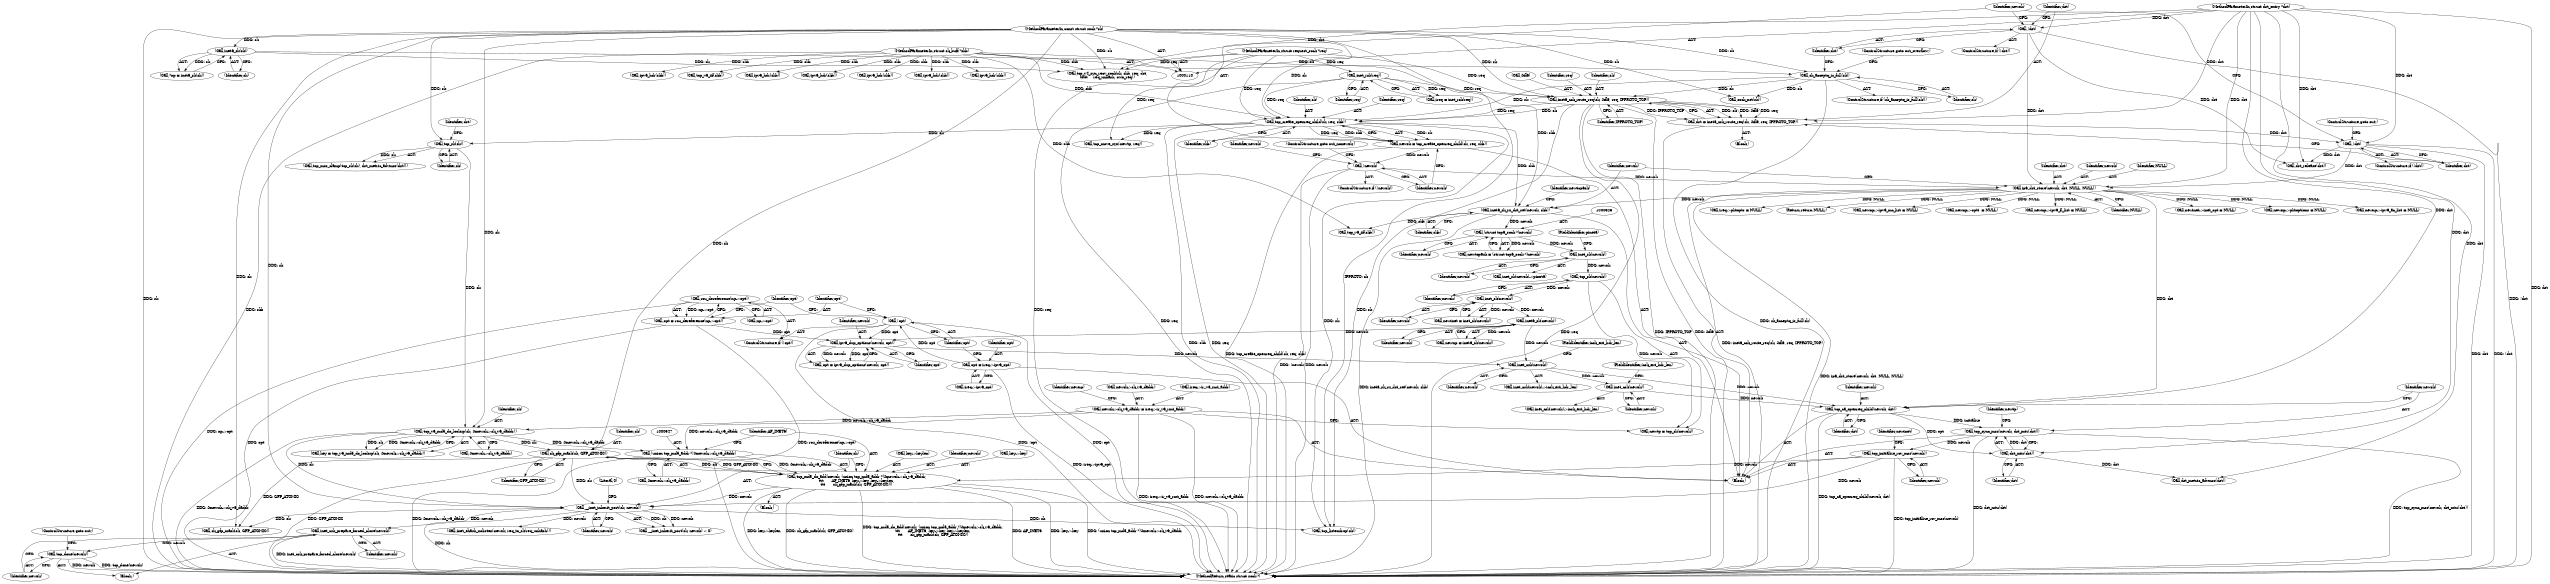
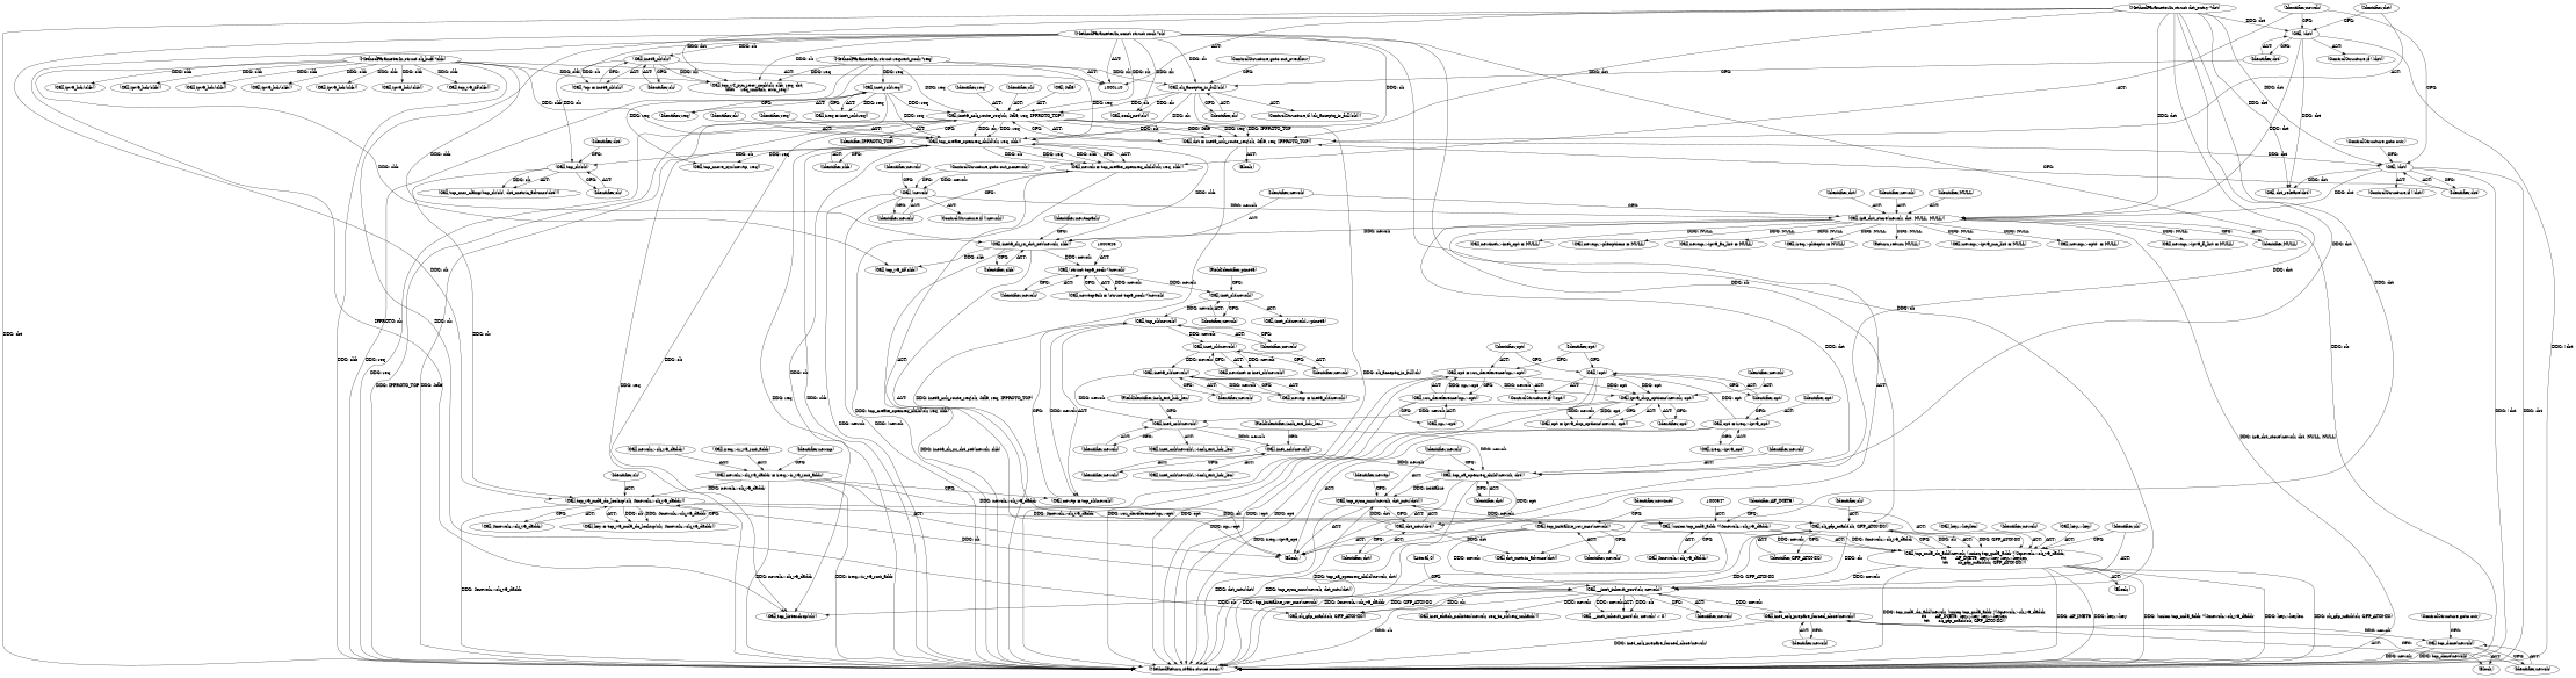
  digraph {
    n1 [label="(Call,inet_csk_prepare_forced_close(newsk))"]
    n2 [label="(Call,tcp_done(newsk))"]
    n3 [label="(Block,)"]
    n4 [label="(MethodReturn,static struct sock *)"]
    n5 [label="(Identifier,newsk)"]
    n6 [label="(Identifier,newsk)"]
    n7 [label="(Call,__inet_inherit_port(sk, newsk))"]
    n8 [label="(Call,inet_ehash_nolisten(newsk, req_to_sk(req_unhash)))"]
    n9 [label="(Call,sk_gfp_mask(sk, GFP_ATOMIC))"]
    n10 [label="(Call,__inet_inherit_port(sk, newsk) < 0)"]
    n11 [label="(Call,tcp_listendrop(sk))"]
    n12 [label="(Identifier,newsk)"]
    n13 [label="(Call,sk_gfp_mask(sk, GFP_ATOMIC))"]
    n14 [label="(Call,tcp_md5_do_add(newsk, (union tcp_md5_addr *)&newsk->sk_v6_daddr,\n\t\t\t       AF_INET6, key->key, key->keylen,\n\t\t\t       sk_gfp_mask(sk, GFP_ATOMIC)))"]
    n15 [label="(Identifier,GFP_ATOMIC)"]
    n16 [label="(Block,)"]
    n17 [label="(Call,tcp_v6_md5_do_lookup(sk, &newsk->sk_v6_daddr))"]
    n18 [label="(Call,(union tcp_md5_addr *)&newsk->sk_v6_daddr)"]
    n19 [label="(Call,key = tcp_v6_md5_do_lookup(sk, &newsk->sk_v6_daddr))"]
    n20 [label="(Call,&newsk->sk_v6_daddr)"]
    n21 [label="(Call,&newsk->sk_v6_daddr)"]
    n22 [label="(Call,tcp_sk(sk))"]
    n23 [label="(Identifier,sk)"]
    n24 [label="(Call,tcp_mss_clamp(tcp_sk(sk), dst_metric_advmss(dst)))"]
    n25 [label="(Call,tcp_create_openreq_child(sk, req, skb))"]
    n26 [label="(Call,inet6_sk_rx_dst_set(newsk, skb))"]
    n27 [label="(Call,newsk = tcp_create_openreq_child(sk, req, skb))"]
    n28 [label="(Identifier,skb)"]
    n29 [label="(Call,tcp_move_syn(newtp, req))"]
    n30 [label="(Call,tcp_v6_iif(skb))"]
    n31 [label="(Block,)"]
    n32 [label="(Call,(struct tcp6_sock *)newsk)"]
    n33 [label="(Identifier,skb)"]
    n34 [label="(Call,!newsk)"]
    n35 [label="(Call,inet6_csk_route_req(sk, &fl6, req, IPPROTO_TCP))"]
    n36 [label="(Call,dst = inet6_csk_route_req(sk, &fl6, req, IPPROTO_TCP))"]
    n37 [label="(Identifier,IPPROTO_TCP)"]
    n38 [label="(Call,!dst)"]
    n39 [label="(Block,)"]
    n40 [label="(Call,sk_acceptq_is_full(sk))"]
    n41 [label="(ControlStructure,if (sk_acceptq_is_full(sk)))"]
    n42 [label="(Call,sock_net(sk))"]
    n43 [label="(Identifier,sk)"]
    n44 [label="(Call,inet6_sk(sk))"]
    n45 [label="(Call,tcp_v4_syn_recv_sock(sk, skb, req, dst,\n\t\t\t\t\t     req_unhash, own_req))"]
    n46 [label="(Identifier,sk)"]
    n47 [label="(Call,*np = inet6_sk(sk))"]
    n48 [label="(MethodParameterIn,const struct sock *sk)"]
    1000110
    n50 [label="(Call,inet_rsk(req))"]
    n51 [label="(Call,ireq = inet_rsk(req))"]
    n52 [label="(Identifier,req)"]
    n53 [label="(MethodParameterIn,struct request_sock *req)"]
    n54 [label="(MethodParameterIn,struct sk_buff *skb)"]
    n55 [label="(Call,ipv6_hdr(skb))"]
    n56 [label="(Call,ipv6_hdr(skb))"]
    n57 [label="(Call,ipv6_hdr(skb))"]
    n58 [label="(Call,ipv6_hdr(skb))"]
    n59 [label="(Call,tcp_v6_iif(skb))"]
    n60 [label="(Call,ipv6_hdr(skb))"]
    n61 [label="(Call,ipv6_hdr(skb))"]
    n62 [label="(Call,newsk->sk_v6_daddr = ireq->ir_v6_rmt_addr)"]
    n63 [label="(Call,newtp = tcp_sk(newsk))"]
    n64 [label="(Call,ireq->ir_v6_rmt_addr)"]
    n65 [label="(Call,tcp_initialize_rcv_mss(newsk))"]
    n66 [label="(Identifier,newsk)"]
    n67 [label="(Call,tcp_sync_mss(newsk, dst_mtu(dst)))"]
    n68 [label="(Call,dst_mtu(dst))"]
    n69 [label="(Call,dst_metric_advmss(dst))"]
    n70 [label="(Identifier,dst)"]
    n71 [label="(Call,tcp_ca_openreq_child(newsk, dst))"]
    n72 [label="(Identifier,dst)"]
    n73 [label="(Call,inet_csk(newsk))"]
    n74 [label="(Identifier,newsk)"]
    n75 [label="(Call,inet_csk(newsk)->icsk_ext_hdr_len)"]
    n76 [label="(Call,inet_csk(newsk))"]
    n77 [label="(Call,inet_csk(newsk)->icsk_ext_hdr_len)"]
    n78 [label="(Identifier,newsk)"]
    n79 [label="(Call,ipv6_dup_options(newsk, opt))"]
    n80 [label="(Identifier,opt)"]
    n81 [label="(Call,opt = ipv6_dup_options(newsk, opt))"]
    n82 [label="(Call,inet6_sk(newsk))"]
    n83 [label="(Call,newnp = inet6_sk(newsk))"]
    n84 [label="(Identifier,newsk)"]
    n85 [label="(Call,inet_sk(newsk))"]
    n86 [label="(Call,newinet = inet_sk(newsk))"]
    n87 [label="(Identifier,newsk)"]
    n88 [label="(Call,tcp_sk(newsk))"]
    n89 [label="(Identifier,newsk)"]
    n90 [label="(Call,inet_sk(newsk))"]
    n91 [label="(Identifier,newsk)"]
    n92 [label="(Call,inet_sk(newsk)->pinet6)"]
    n93 [label="(Identifier,newsk)"]
    n94 [label="(Call,newtcp6sk = (struct tcp6_sock *)newsk)"]
    n95 [label="(Call,ip6_dst_store(newsk, dst, NULL, NULL))"]
    n96 [label="(Call,newnp->ipv6_ac_list = NULL)"]
    n97 [label="(Call,ireq->pktopts = NULL)"]
    n98 [label="(Return,return NULL;)"]
    n99 [label="(Call,newnp->ipv6_mc_list = NULL)"]
    n100 [label="(Call,newnp->opt\t  = NULL)"]
    n101 [label="(Call,newnp->ipv6_fl_list = NULL)"]
    n102 [label="(Identifier,NULL)"]
    n103 [label="(Call,newinet->inet_opt = NULL)"]
    n104 [label="(Call,newnp->pktoptions = NULL)"]
    n105 [label="(Identifier,newsk)"]
    n106 [label="(ControlStructure,if (!newsk))"]
    n107 [label="(Call,!dst)"]
    n108 [label="(Call,dst_release(dst))"]
    n109 [label="(Identifier,dst)"]
    n110 [label="(ControlStructure,if (!dst))"]
    n111 [label="(MethodParameterIn,struct dst_entry *dst)"]
    n112 [label="(ControlStructure,if (!dst))"]
    n113 [label="(Identifier,dst)"]
    n114 [label="(Call,!opt)"]
    n115 [label="(Identifier,opt)"]
    n116 [label="(ControlStructure,if (!opt))"]
    n117 [label="(Call,opt = ireq->ipv6_opt)"]
    n118 [label="(Call,ireq->ipv6_opt)"]
    n119 [label="(Call,opt = rcu_dereference(np->opt))"]
    n120 [label="(Call,rcu_dereference(np->opt))"]
    n121 [label="(Call,np->opt)"]
    n122 [label="(ControlStructure,goto out_nonewsk;)"]
    n123 [label="(Identifier,opt)"]
    n124 [label="(Identifier,dst)"]
    n125 [label="(ControlStructure,goto out;)"]
    n126 [label="(Identifier,req)"]
    n127 [label="(Identifier,newnp)"]
    n128 [label="(ControlStructure,goto out;)"]
    n129 [label="(FieldIdentifier,icsk_ext_hdr_len)"]
    n130 [label="(Identifier,newsk)"]
    n131 [label="(Identifier,sk)"]
    n132 [label="(Identifier,newsk)"]
    n133 [label="(Identifier,opt)"]
    n134 [label="(Identifier,sk)"]
    n135 [label="(Identifier,sk)"]
    n136 [label="(Call,newsk->sk_v6_daddr)"]
    n137 [label="(Identifier,newsk)"]
    n138 [label="(Identifier,newtcp6sk)"]
    n139 [label="(Identifier,sk)"]
    n140 [label="(FieldIdentifier,icsk_ext_hdr_len)"]
    n141 [label="(Identifier,newinet)"]
    n142 [label="(Identifier,newsk)"]
    n143 [label="(Identifier,opt)"]
    n144 [label="(Identifier,newsk)"]
    n145 [label="(Identifier,newsk)"]
    n146 [label="(Identifier,dst)"]
    n147 [label="(Identifier,newsk)"]
    n148 [label="(Identifier,newtp)"]
    n149 [label="(Identifier,NULL)"]
    n150 [label="(Identifier,dst)"]
    n151 [label="(Call,key->keylen)"]
    n152 [label="(Call,&fl6)"]
    n153 [label="(Identifier,req)"]
    n154 [label="(Identifier,newsk)"]
    n155 [label="(Identifier,sk)"]
    n156 [label="(Call,key->key)"]
    n157 [label="(Identifier,AF_INET6)"]
    n158 [label="(ControlStructure,goto out_overflow;)"]
    n159 [label="(FieldIdentifier,pinet6)"]
    n160 [label="(Literal,0)"]
    1000325
    1000547
    n1 -> n2 [label="DDG: newsk"]
    n1 -> n3 [label="AST: "]
    n1 -> n4 [label="DDG: inet_csk_prepare_forced_close(newsk)"]
    n1 -> n5 [label="CFG: "]
    n2 -> n3 [label="AST: "]
    n2 -> n4 [label="DDG: tcp_done(newsk)"]
    n2 -> n4 [label="DDG: newsk"]
    n2 -> n6 [label="CFG: "]
    n5 -> n1 [label="AST: "]
    n6 -> n1 [label="CFG: "]
    n6 -> n2 [label="AST: "]
    n7 -> n1 [label="DDG: newsk"]
    n7 -> n4 [label="DDG: sk"]
    n7 -> n8 [label="DDG: newsk"]
    n7 -> n9 [label="DDG: sk"]
    n7 -> n10 [label="AST: "]
    n7 -> n10 [label="DDG: sk"]
    n7 -> n10 [label="DDG: newsk"]
    n7 -> n11 [label="DDG: sk"]
    n7 -> n12 [label="CFG: "]
    n12 -> n7 [label="AST: "]
    n13 -> n4 [label="DDG: GFP_ATOMIC"]
    n13 -> n7 [label="DDG: sk"]
    n13 -> n9 [label="DDG: GFP_ATOMIC"]
    n13 -> n14 [label="AST: "]
    n13 -> n14 [label="DDG: sk"]
    n13 -> n14 [label="DDG: GFP_ATOMIC"]
    n13 -> n15 [label="CFG: "]
    n14 -> n4 [label="DDG: key->key"]
    n14 -> n4 [label="DDG: (union tcp_md5_addr *)&newsk->sk_v6_daddr"]
    n14 -> n4 [label="DDG: key->keylen"]
    n14 -> n4 [label="DDG: sk_gfp_mask(sk, GFP_ATOMIC)"]
    n14 -> n4 [label="DDG: tcp_md5_do_add(newsk, (union tcp_md5_addr *)&newsk->sk_v6_daddr,\n\t\t\t       AF_INET6, key->key, key->keylen,\n\t\t\t       sk_gfp_mask(sk, GFP_ATOMIC))"]
    n14 -> n4 [label="DDG: AF_INET6"]
    n14 -> n7 [label="DDG: newsk"]
    n14 -> n13 [label="CFG: "]
    n14 -> n16 [label="AST: "]
    n15 -> n13 [label="AST: "]
    n17 -> n4 [label="DDG: &newsk->sk_v6_daddr"]
    n17 -> n7 [label="DDG: sk"]
    n17 -> n13 [label="DDG: sk"]
    n17 -> n18 [label="DDG: &newsk->sk_v6_daddr"]
    n17 -> n19 [label="AST: "]
    n17 -> n19 [label="DDG: sk"]
    n17 -> n19 [label="DDG: &newsk->sk_v6_daddr"]
    n17 -> n20 [label="CFG: "]
    n18 -> n4 [label="DDG: &newsk->sk_v6_daddr"]
    n18 -> n14 [label="AST: "]
    n18 -> n14 [label="DDG: &newsk->sk_v6_daddr"]
    n18 -> n21 [label="CFG: "]
    n19 -> n17 [label="CFG: "]
    n20 -> n17 [label="AST: "]
    n21 -> n18 [label="AST: "]
    n22 -> n17 [label="DDG: sk"]
    n22 -> n23 [label="CFG: "]
    n22 -> n24 [label="AST: "]
    n22 -> n24 [label="DDG: sk"]
    n23 -> n22 [label="AST: "]
    n25 -> n4 [label="DDG: skb"]
    n25 -> n4 [label="DDG: req"]
    n25 -> n11 [label="DDG: sk"]
    n25 -> n22 [label="DDG: sk"]
    n25 -> n26 [label="DDG: skb"]
    n25 -> n27 [label="AST: "]
    n25 -> n27 [label="DDG: sk"]
    n25 -> n27 [label="DDG: req"]
    n25 -> n27 [label="DDG: skb"]
    n25 -> n28 [label="CFG: "]
    n25 -> n29 [label="DDG: req"]
    n26 -> n4 [label="DDG: inet6_sk_rx_dst_set(newsk, skb)"]
    n26 -> n30 [label="DDG: skb"]
    n26 -> n31 [label="AST: "]
    n26 -> n32 [label="DDG: newsk"]
    n26 -> n33 [label="CFG: "]
    n27 -> n4 [label="DDG: tcp_create_openreq_child(sk, req, skb)"]
    n27 -> n25 [label="CFG: "]
    n27 -> n31 [label="AST: "]
    n27 -> n34 [label="DDG: newsk"]
    n28 -> n25 [label="AST: "]
    n32 -> n90 [label="DDG: newsk"]
    n32 -> n93 [label="CFG: "]
    n32 -> n94 [label="AST: "]
    n32 -> n94 [label="DDG: newsk"]
    n33 -> n26 [label="AST: "]
    n34 -> n4 [label="DDG: newsk"]
    n34 -> n4 [label="DDG: !newsk"]
    n34 -> n95 [label="DDG: newsk"]
    n34 -> n105 [label="CFG: "]
    n34 -> n106 [label="AST: "]
    n35 -> n4 [label="DDG: &fl6"]
    n35 -> n4 [label="DDG: IPPROTO_TCP"]
    n35 -> n4 [label="DDG: req"]
    n35 -> n11 [label="DDG: sk"]
    n35 -> n25 [label="DDG: sk"]
    n35 -> n25 [label="DDG: req"]
    n35 -> n36 [label="AST: "]
    n35 -> n36 [label="DDG: sk"]
    n35 -> n36 [label="DDG: &fl6"]
    n35 -> n36 [label="DDG: req"]
    n35 -> n36 [label="DDG: IPPROTO_TCP"]
    n35 -> n37 [label="CFG: "]
    n36 -> n4 [label="DDG: inet6_csk_route_req(sk, &fl6, req, IPPROTO_TCP)"]
    n36 -> n35 [label="CFG: "]
    n36 -> n38 [label="DDG: dst"]
    n36 -> n39 [label="AST: "]
    n37 -> n35 [label="AST: "]
    n38 -> n4 [label="DDG: !dst"]
    n38 -> n4 [label="DDG: dst"]
    n38 -> n95 [label="DDG: dst"]
    n38 -> n108 [label="DDG: dst"]
    n38 -> n112 [label="AST: "]
    n38 -> n113 [label="CFG: "]
    n40 -> n4 [label="DDG: sk_acceptq_is_full(sk)"]
    n40 -> n25 [label="DDG: sk"]
    n40 -> n35 [label="DDG: sk"]
    n40 -> n41 [label="AST: "]
    n40 -> n42 [label="DDG: sk"]
    n40 -> n43 [label="CFG: "]
    n43 -> n40 [label="AST: "]
    n44 -> n40 [label="DDG: sk"]
    n44 -> n45 [label="DDG: sk"]
    n44 -> n46 [label="CFG: "]
    n44 -> n47 [label="AST: "]
    n44 -> n47 [label="DDG: sk"]
    n46 -> n44 [label="AST: "]
    n47 -> n44 [label="CFG: "]
    n48 -> n4 [label="DDG: sk"]
    n48 -> n7 [label="DDG: sk"]
    n48 -> n9 [label="DDG: sk"]
    n48 -> n11 [label="IPPROTO: sk"]
    n48 -> n13 [label="DDG: sk"]
    n48 -> n17 [label="DDG: sk"]
    n48 -> n22 [label="DDG: sk"]
    n48 -> n25 [label="DDG: sk"]
    n48 -> n35 [label="DDG: sk"]
    n48 -> n40 [label="DDG: sk"]
    n48 -> n42 [label="DDG: sk"]
    n48 -> n44 [label="DDG: sk"]
    n48 -> n45 [label="DDG: sk"]
    n48 -> 1000110 [label="AST: "]
    n50 -> n4 [label="DDG: req"]
    n50 -> n25 [label="DDG: req"]
    n50 -> n35 [label="DDG: req"]
    n50 -> n51 [label="AST: "]
    n50 -> n51 [label="DDG: req"]
    n50 -> n52 [label="CFG: "]
    n51 -> n50 [label="CFG: "]
    n52 -> n50 [label="AST: "]
    n53 -> n4 [label="DDG: req"]
    n53 -> n25 [label="DDG: req"]
    n53 -> n29 [label="DDG: req"]
    n53 -> n35 [label="DDG: req"]
    n53 -> n45 [label="DDG: req"]
    n53 -> 1000110 [label="AST: "]
    n53 -> n50 [label="DDG: req"]
    n54 -> n4 [label="DDG: skb"]
    n54 -> n25 [label="DDG: skb"]
    n54 -> n26 [label="DDG: skb"]
    n54 -> n30 [label="DDG: skb"]
    n54 -> n45 [label="DDG: skb"]
    n54 -> 1000110 [label="AST: "]
    n54 -> n55 [label="DDG: skb"]
    n54 -> n56 [label="DDG: skb"]
    n54 -> n57 [label="DDG: skb"]
    n54 -> n58 [label="DDG: skb"]
    n54 -> n59 [label="DDG: skb"]
    n54 -> n60 [label="DDG: skb"]
    n54 -> n61 [label="DDG: skb"]
    n62 -> n4 [label="DDG: ireq->ir_v6_rmt_addr"]
    n62 -> n4 [label="DDG: newsk->sk_v6_daddr"]
    n62 -> n17 [label="DDG: newsk->sk_v6_daddr"]
    n62 -> n18 [label="DDG: newsk->sk_v6_daddr"]
    n62 -> n31 [label="AST: "]
    n62 -> n63 [label="CFG: "]
+   n63 -> n88 [label="CFG: "]
    n64 -> n62 [label="AST: "]
    n65 -> n4 [label="DDG: tcp_initialize_rcv_mss(newsk)"]
    n65 -> n7 [label="DDG: newsk"]
    n65 -> n14 [label="DDG: newsk"]
    n65 -> n31 [label="AST: "]
    n65 -> n66 [label="CFG: "]
    n66 -> n65 [label="AST: "]
    n67 -> n4 [label="DDG: dst_mtu(dst)"]
    n67 -> n4 [label="DDG: tcp_sync_mss(newsk, dst_mtu(dst))"]
    n67 -> n31 [label="AST: "]
    n67 -> n65 [label="DDG: newsk"]
    n67 -> n68 [label="CFG: "]
    n68 -> n67 [label="AST: "]
    n68 -> n67 [label="DDG: dst"]
    n68 -> n69 [label="DDG: dst"]
    n68 -> n70 [label="CFG: "]
    n70 -> n68 [label="AST: "]
    n71 -> n4 [label="DDG: tcp_ca_openreq_child(newsk, dst)"]
    n71 -> n31 [label="AST: "]
    n71 -> n67 [label="DDG: initialize"]
    n71 -> n68 [label="DDG: opt"]
    n71 -> n72 [label="CFG: "]
    n72 -> n71 [label="AST: "]
    n73 -> n71 [label="DDG: newsk"]
    n73 -> n74 [label="CFG: "]
    n73 -> n75 [label="AST: "]
    n74 -> n73 [label="AST: "]
    n76 -> n71 [label="DDG: newsk"]
    n76 -> n73 [label="DDG: newsk"]
    n76 -> n77 [label="AST: "]
    n76 -> n78 [label="CFG: "]
    n78 -> n76 [label="AST: "]
    n79 -> n76 [label="DDG: newsk"]
    n79 -> n80 [label="CFG: "]
    n79 -> n81 [label="AST: "]
    n79 -> n81 [label="DDG: newsk"]
    n79 -> n81 [label="DDG: opt"]
    n80 -> n79 [label="AST: "]
    n81 -> n79 [label="CFG: "]
    n82 -> n76 [label="DDG: newsk"]
    n82 -> n79 [label="DDG: newsk"]
    n82 -> n83 [label="AST: "]
    n82 -> n83 [label="DDG: newsk"]
    n82 -> n84 [label="CFG: "]
    n83 -> n82 [label="CFG: "]
    n84 -> n82 [label="AST: "]
    n85 -> n82 [label="DDG: newsk"]
    n85 -> n86 [label="AST: "]
    n85 -> n86 [label="DDG: newsk"]
    n85 -> n87 [label="CFG: "]
    n86 -> n85 [label="CFG: "]
    n87 -> n85 [label="AST: "]
    n88 -> n63 [label="AST: "]
    n88 -> n63 [label="DDG: newsk"]
    n88 -> n85 [label="DDG: newsk"]
    n88 -> n89 [label="CFG: "]
    n89 -> n88 [label="AST: "]
    n90 -> n88 [label="DDG: newsk"]
    n90 -> n91 [label="CFG: "]
    n90 -> n92 [label="AST: "]
    n91 -> n90 [label="AST: "]
    n93 -> n32 [label="AST: "]
    n94 -> n32 [label="CFG: "]
    n95 -> n4 [label="DDG: ip6_dst_store(newsk, dst, NULL, NULL)"]
    n95 -> n26 [label="DDG: newsk"]
    n95 -> n31 [label="AST: "]
    n95 -> n71 [label="DDG: dst"]
    n95 -> n96 [label="DDG: NULL"]
    n95 -> n97 [label="DDG: NULL"]
    n95 -> n98 [label="DDG: NULL"]
    n95 -> n99 [label="DDG: NULL"]
    n95 -> n100 [label="DDG: NULL"]
    n95 -> n101 [label="DDG: NULL"]
    n95 -> n102 [label="CFG: "]
    n95 -> n103 [label="DDG: NULL"]
    n95 -> n104 [label="DDG: NULL"]
    n102 -> n95 [label="AST: "]
    n105 -> n27 [label="CFG: "]
    n105 -> n34 [label="AST: "]
    n107 -> n4 [label="DDG: !dst"]
    n107 -> n95 [label="DDG: dst"]
    n107 -> n108 [label="DDG: dst"]
    n107 -> n109 [label="CFG: "]
    n107 -> n110 [label="AST: "]
    n109 -> n40 [label="CFG: "]
    n109 -> n107 [label="AST: "]
    n111 -> n4 [label="DDG: dst"]
    n111 -> n36 [label="DDG: dst"]
    n111 -> n38 [label="DDG: dst"]
    n111 -> n45 [label="DDG: dst"]
    n111 -> 1000110 [label="AST: "]
    n111 -> n68 [label="DDG: dst"]
    n111 -> n69 [label="DDG: dst"]
    n111 -> n71 [label="DDG: dst"]
    n111 -> n95 [label="DDG: dst"]
    n111 -> n107 [label="DDG: dst"]
    n111 -> n108 [label="DDG: dst"]
    n113 -> n36 [label="CFG: "]
    n113 -> n38 [label="AST: "]
    n114 -> n4 [label="DDG: opt"]
    n114 -> n4 [label="DDG: !opt"]
    n114 -> n79 [label="DDG: opt"]
    n114 -> n115 [label="CFG: "]
    n114 -> n116 [label="AST: "]
    n115 -> n114 [label="AST: "]
    n115 -> n117 [label="CFG: "]
    n117 -> n4 [label="DDG: ireq->ipv6_opt"]
    n117 -> n31 [label="AST: "]
    n117 -> n114 [label="DDG: opt"]
    n117 -> n118 [label="CFG: "]
    n118 -> n117 [label="AST: "]
    n119 -> n4 [label="DDG: opt"]
    n119 -> n4 [label="DDG: rcu_dereference(np->opt)"]
    n119 -> n79 [label="DDG: opt"]
-   n120 -> n116 [label="AST: "]
+   n119 -> n116 [label="AST: "]
    n119 -> n120 [label="CFG: "]
    n120 -> n4 [label="DDG: np->opt"]
    n120 -> n119 [label="AST: "]
    n120 -> n119 [label="DDG: np->opt"]
    n120 -> n121 [label="CFG: "]
    n121 -> n120 [label="AST: "]
    n122 -> n34 [label="CFG: "]
    n123 -> n114 [label="CFG: "]
    n123 -> n119 [label="CFG: "]
    n124 -> n36 [label="AST: "]
    n124 -> n107 [label="CFG: "]
    n125 -> n38 [label="CFG: "]
    n126 -> n35 [label="AST: "]
    n127 -> n62 [label="CFG: "]
    n128 -> n2 [label="CFG: "]
    n129 -> n76 [label="CFG: "]
    n130 -> n67 [label="AST: "]
    n130 -> n71 [label="CFG: "]
    n131 -> n35 [label="AST: "]
    n132 -> n71 [label="AST: "]
    n133 -> n117 [label="AST: "]
    n134 -> n25 [label="AST: "]
    n135 -> n7 [label="AST: "]
    n135 -> n14 [label="CFG: "]
    n136 -> n62 [label="AST: "]
    n137 -> n34 [label="CFG: "]
    n138 -> n26 [label="CFG: "]
    n139 -> n17 [label="AST: "]
    n140 -> n73 [label="CFG: "]
    n141 -> n65 [label="CFG: "]
    n142 -> n79 [label="AST: "]
    n143 -> n114 [label="CFG: "]
    n143 -> n119 [label="AST: "]
    n144 -> n95 [label="AST: "]
    n145 -> n27 [label="AST: "]
    n145 -> n38 [label="CFG: "]
    n145 -> n107 [label="CFG: "]
    n146 -> n22 [label="CFG: "]
    n147 -> n26 [label="AST: "]
    n147 -> n95 [label="CFG: "]
    n148 -> n67 [label="CFG: "]
    n149 -> n95 [label="AST: "]
    n150 -> n95 [label="AST: "]
    n151 -> n14 [label="AST: "]
    n152 -> n35 [label="AST: "]
    n153 -> n25 [label="AST: "]
    n154 -> n14 [label="AST: "]
    n155 -> n13 [label="AST: "]
    n156 -> n14 [label="AST: "]
    n157 -> n14 [label="AST: "]
    n157 -> n18 [label="CFG: "]
    n158 -> n40 [label="CFG: "]
    n159 -> n90 [label="CFG: "]
    n160 -> n7 [label="CFG: "]
    1000325 -> n32 [label="AST: "]
    1000547 -> n18 [label="AST: "]
  }
